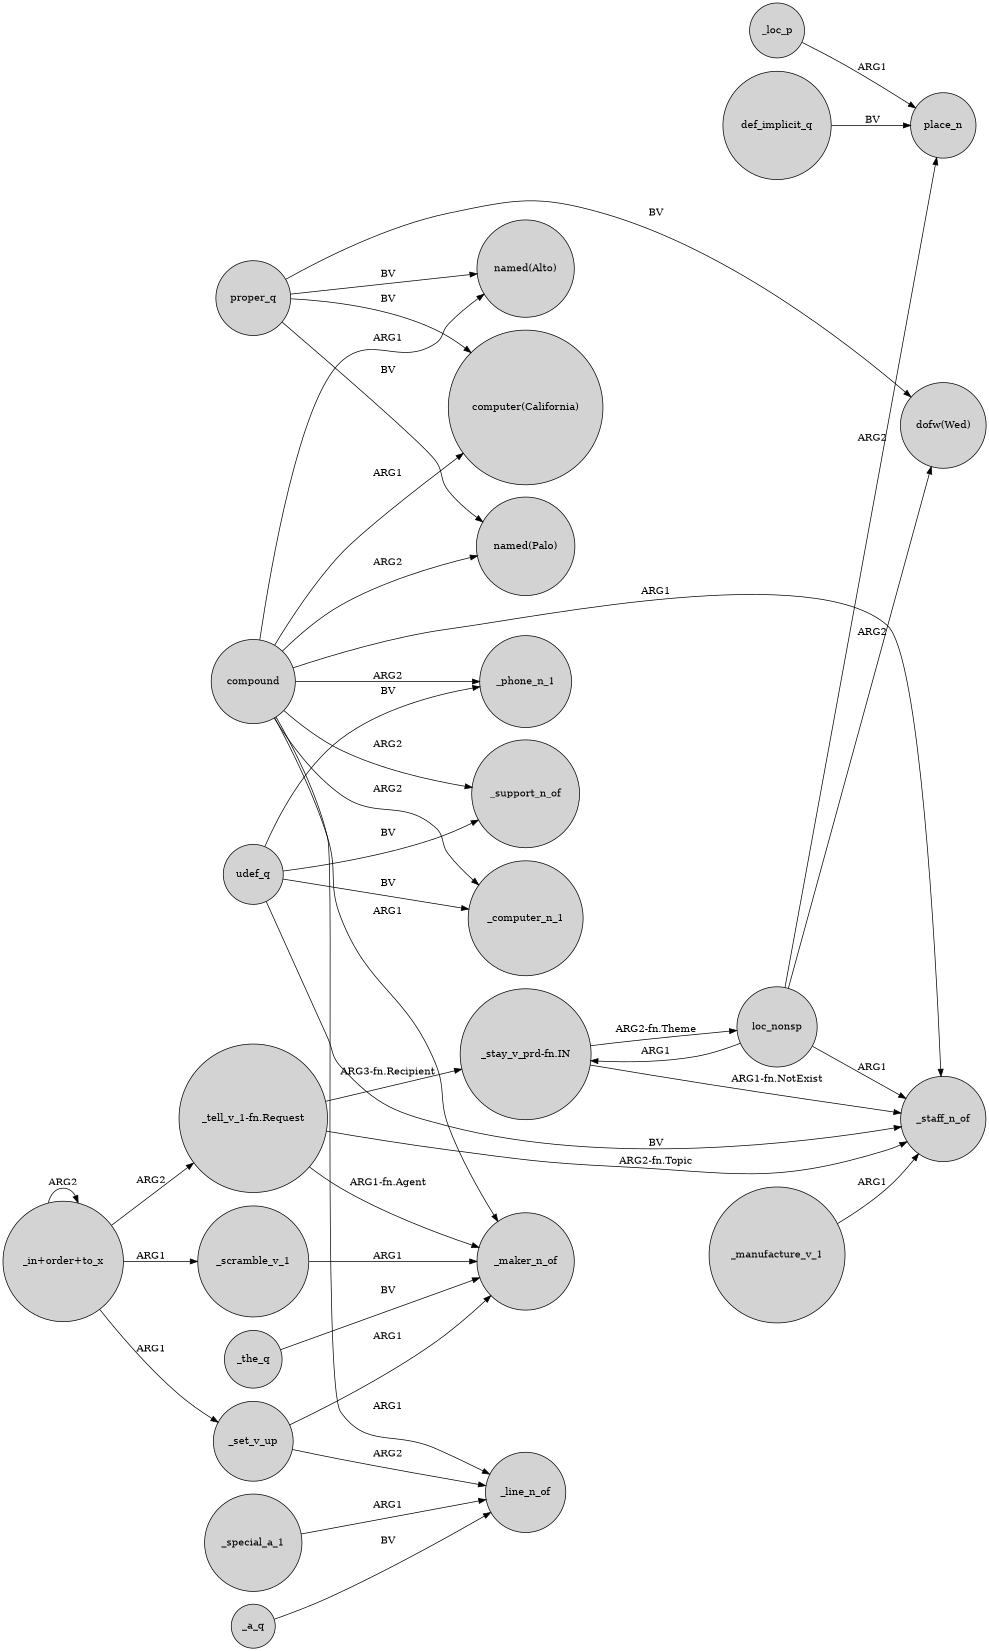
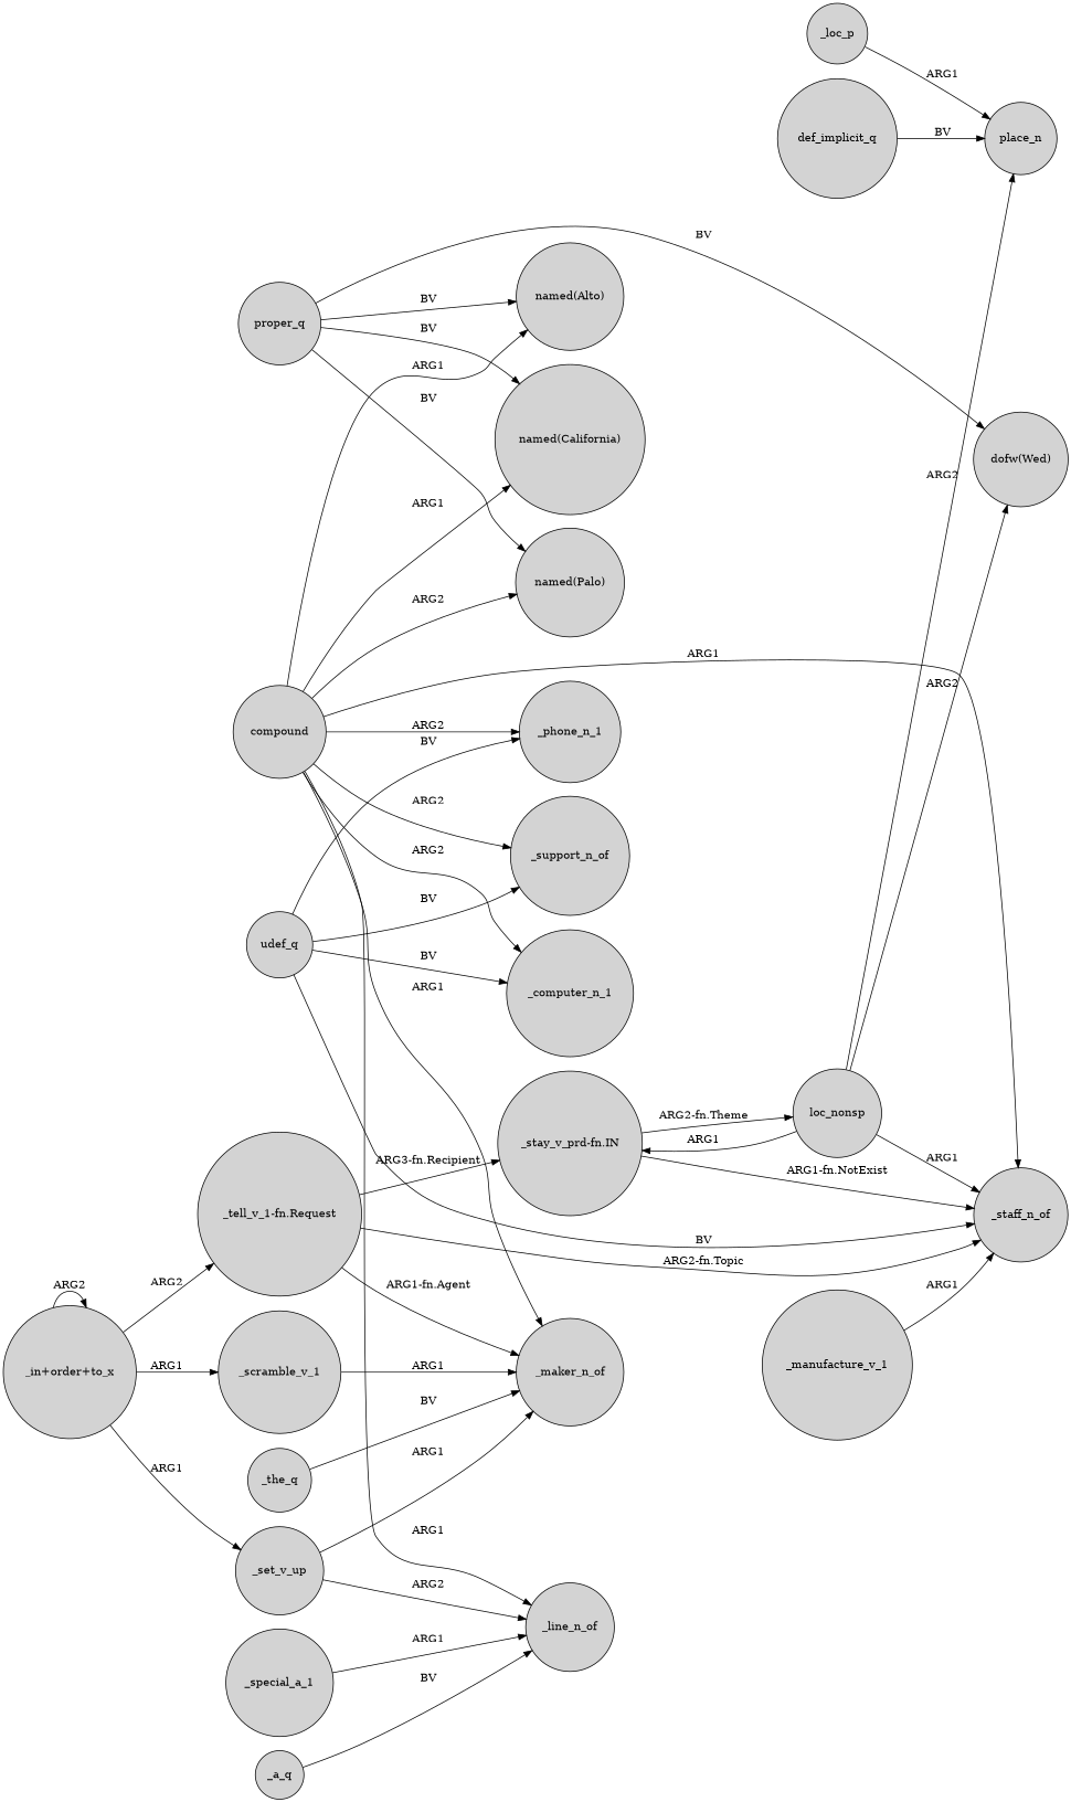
  digraph {
    rankdir=LR
    node [shape=circle style=filled]
    _set_v_up
    _line_n_of
    _maker_n_of
    proper_q
    "named(Alto)"
    "named(Palo)"
-   "named(California)" [label="computer(California)"]
+   "named(California)"
    "dofw(Wed)"
    "_in+order+to_x"
    "_tell_v_1-fn.Request"
    _scramble_v_1
    _staff_n_of
    "_stay_v_prd-fn.IN"
    compound
    _support_n_of
    _computer_n_1
    _phone_n_1
    loc_nonsp
    place_n
    udef_q
    _manufacture_v_1
    def_implicit_q
    _the_q
    _a_q
    _special_a_1
    n26 [label=_loc_p]
    _set_v_up -> _line_n_of [label=ARG2]
    _set_v_up -> _maker_n_of [label=ARG1]
    proper_q -> "named(Alto)" [label=BV]
    proper_q -> "named(Palo)" [label=BV]
    proper_q -> "named(California)" [label=BV]
    proper_q -> "dofw(Wed)" [label=BV]
    "_in+order+to_x" -> _set_v_up [label=ARG1]
    "_in+order+to_x" -> "_in+order+to_x" [label=ARG2]
    "_in+order+to_x" -> "_tell_v_1-fn.Request" [label=ARG2]
    "_in+order+to_x" -> _scramble_v_1 [label=ARG1]
    "_tell_v_1-fn.Request" -> _maker_n_of [label="ARG1-fn.Agent"]
    "_tell_v_1-fn.Request" -> _staff_n_of [label="ARG2-fn.Topic"]
    "_tell_v_1-fn.Request" -> "_stay_v_prd-fn.IN" [label="ARG3-fn.Recipient"]
    _scramble_v_1 -> _maker_n_of [label=ARG1]
    "_stay_v_prd-fn.IN" -> _staff_n_of [label="ARG1-fn.NotExist"]
    "_stay_v_prd-fn.IN" -> loc_nonsp [label="ARG2-fn.Theme"]
    compound -> _line_n_of [label=ARG1]
    compound -> _maker_n_of [label=ARG1]
    compound -> "named(Alto)" [label=ARG1]
    compound -> "named(Palo)" [label=ARG2]
    compound -> "named(California)" [label=ARG1]
    compound -> _staff_n_of [label=ARG1]
    compound -> _support_n_of [label=ARG2]
    compound -> _computer_n_1 [label=ARG2]
    compound -> _phone_n_1 [label=ARG2]
    loc_nonsp -> "dofw(Wed)" [label=ARG2]
    loc_nonsp -> _staff_n_of [label=ARG1]
    loc_nonsp -> "_stay_v_prd-fn.IN" [label=ARG1]
    loc_nonsp -> place_n [label=ARG2]
    udef_q -> _staff_n_of [label=BV]
    udef_q -> _support_n_of [label=BV]
    udef_q -> _computer_n_1 [label=BV]
    udef_q -> _phone_n_1 [label=BV]
    _manufacture_v_1 -> _staff_n_of [label=ARG1]
    def_implicit_q -> place_n [label=BV]
    _the_q -> _maker_n_of [label=BV]
    _a_q -> _line_n_of [label=BV]
    _special_a_1 -> _line_n_of [label=ARG1]
    n26 -> place_n [label=ARG1]
  }
